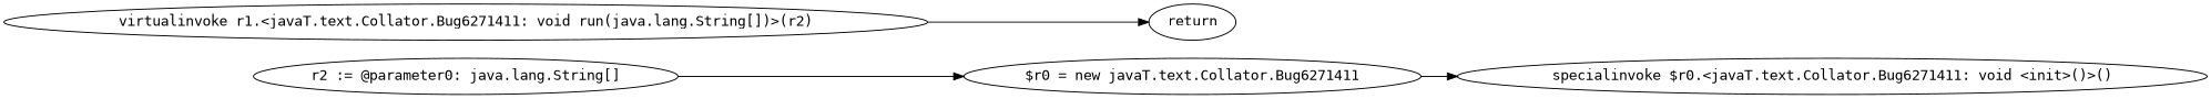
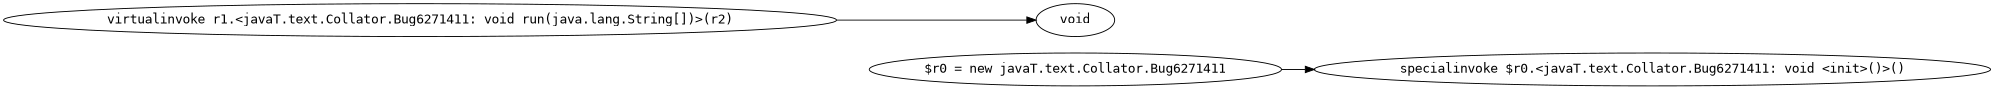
  digraph {
    fontname="DejaVu Sans Mono"
    rankdir=LR
    node [fontname="DejaVu Sans Mono"]
    edge [fontname="DejaVu Sans Mono"]
-   "r2 := @parameter0: java.lang.String[]"
    "$r0 = new javaT.text.Collator.Bug6271411"
    "specialinvoke $r0.<javaT.text.Collator.Bug6271411: void <init>()>()"
    "virtualinvoke r1.<javaT.text.Collator.Bug6271411: void run(java.lang.String[])>(r2)"
-   return
-   "r2 := @parameter0: java.lang.String[]" -> "$r0 = new javaT.text.Collator.Bug6271411"
+   return [label=void]
    "$r0 = new javaT.text.Collator.Bug6271411" -> "specialinvoke $r0.<javaT.text.Collator.Bug6271411: void <init>()>()"
    "virtualinvoke r1.<javaT.text.Collator.Bug6271411: void run(java.lang.String[])>(r2)" -> return
  }
